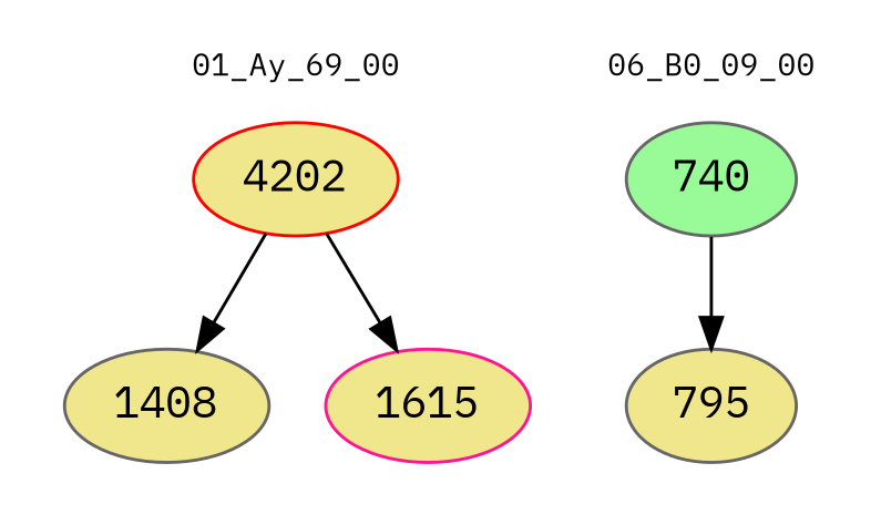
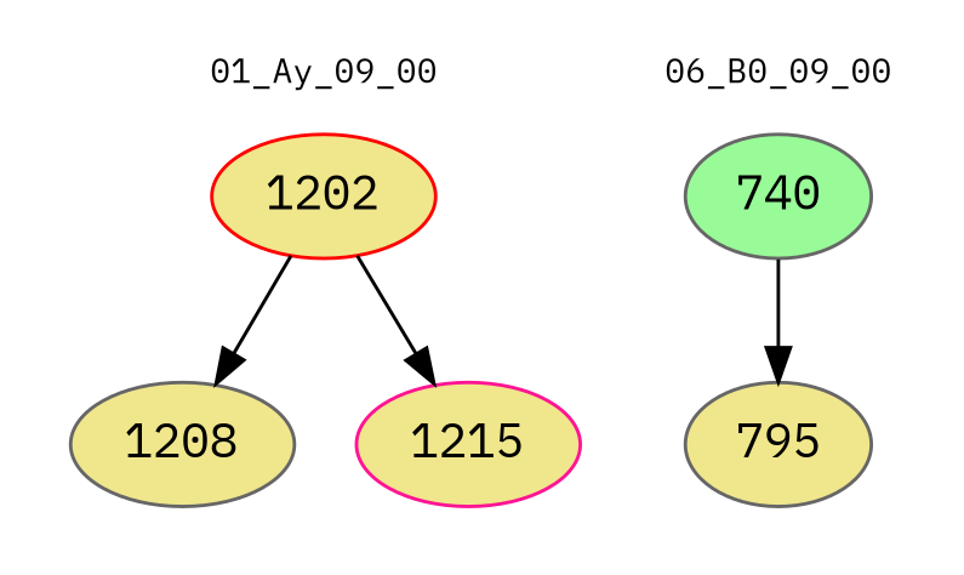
  digraph {
    fontname="IBM Plex Mono"
    node [color=gray40 fillcolor=khaki fontname="IBM Plex Mono" style=filled]
    edge [color=black fontname="IBM Plex Mono"]
-   n1 [color=red label=4202]
-   n2 [label=1408]
-   n3 [color=deeppink label=1615]
+   n1 [color=red label=1202]
+   n2 [label=1208]
+   n3 [color=deeppink label=1215]
    n4 [fillcolor=palegreen label=740]
    n5 [label=795]
    subgraph cluster_1 {
      color=white
      fontsize=10
-     label="01_Ay_69_00"
+     label="01_Ay_09_00"
      n1
      n2
      n3
    }
    subgraph cluster_2 {
      color=white
      fontsize=10
      label="06_B0_09_00"
      n4
      n5
    }
    n1 -> n2
    n1 -> n3
    n4 -> n5
  }
